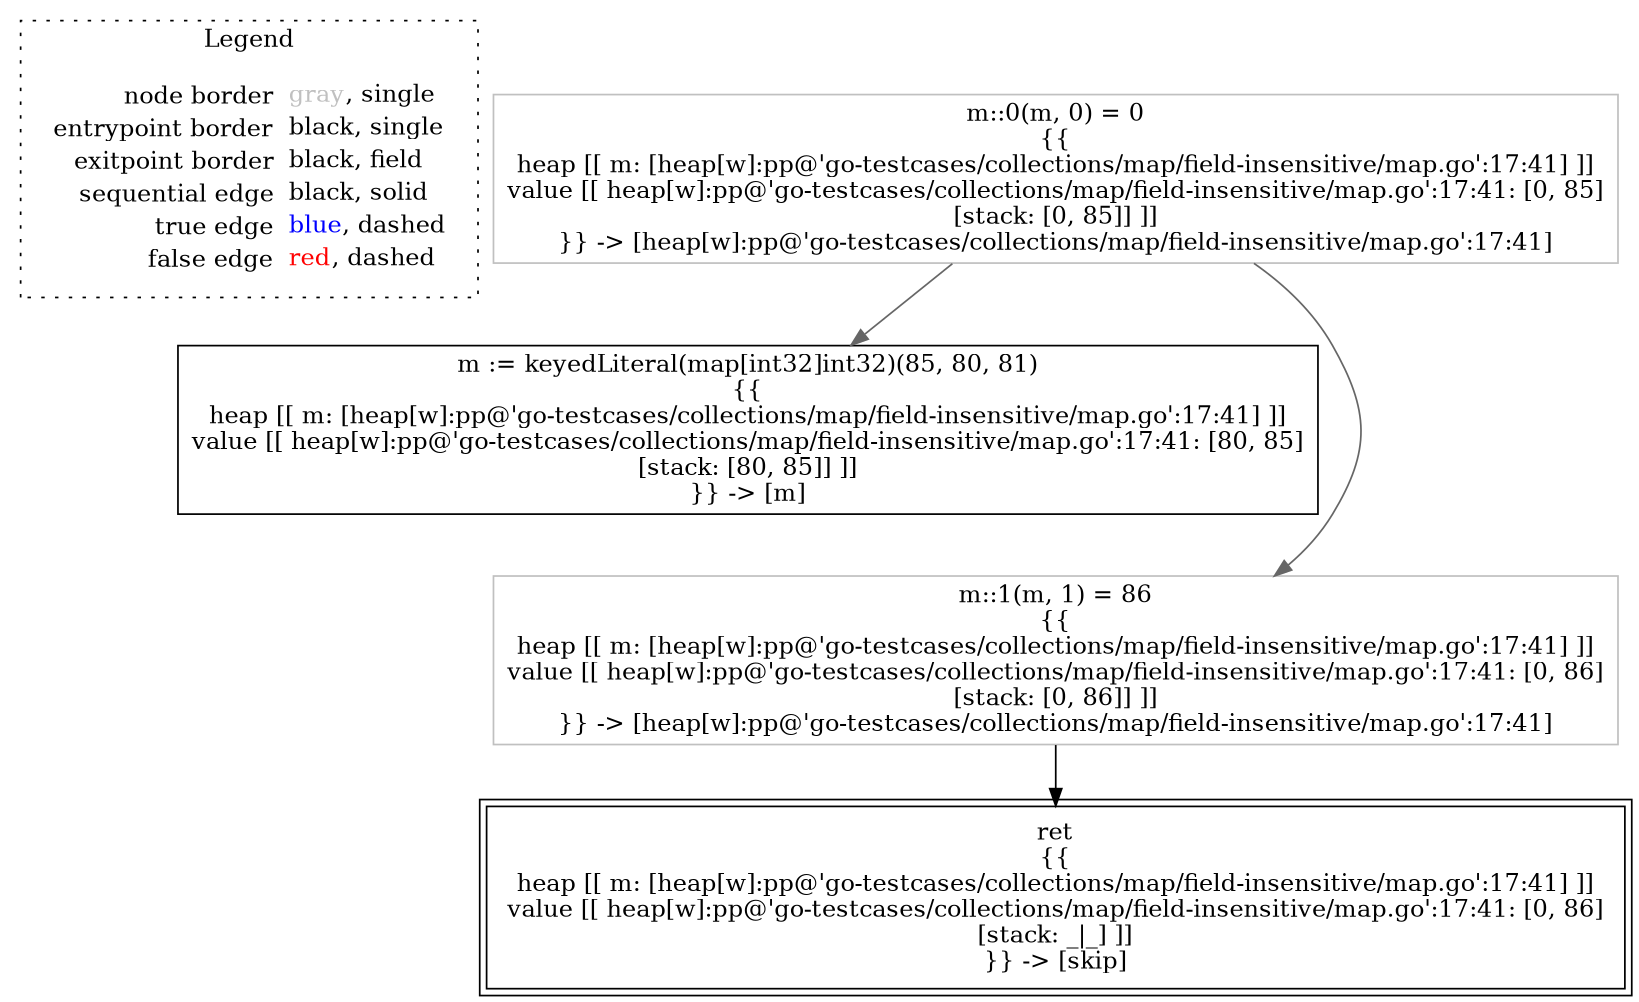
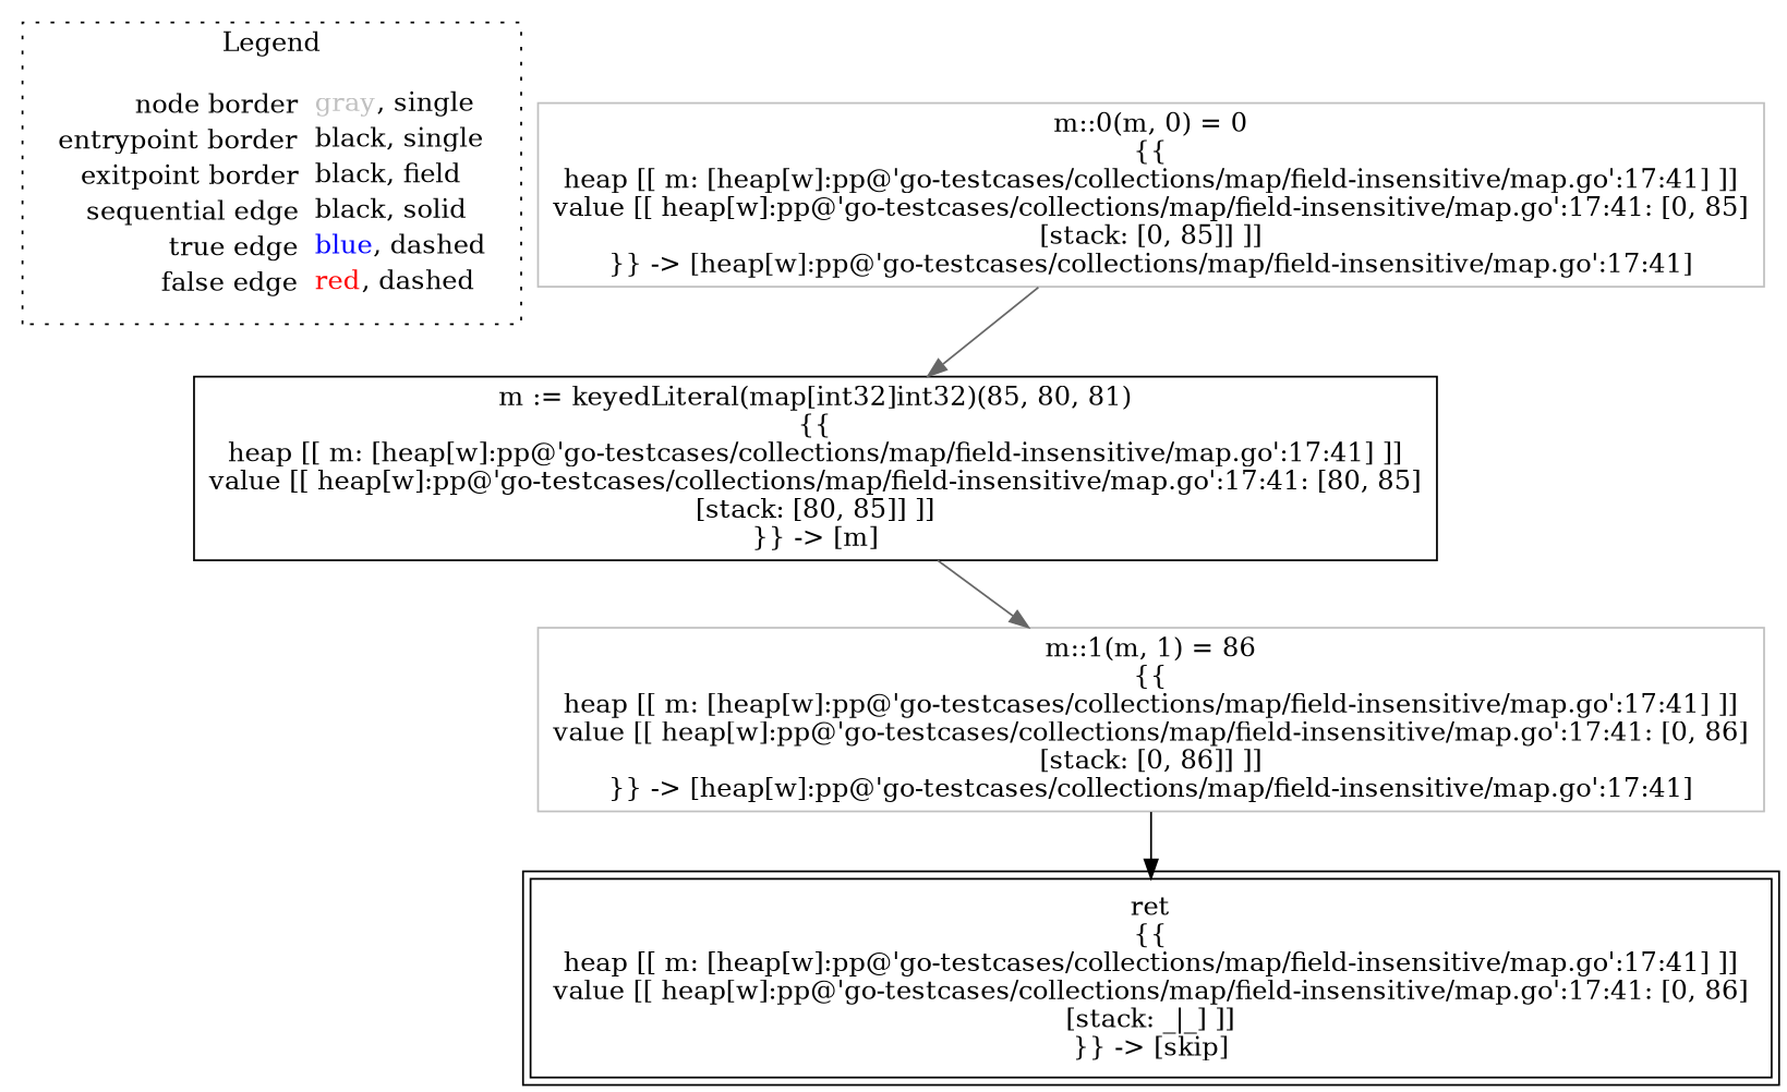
  digraph {
    node [shape=rect color=black]
    edge [color=gray40]
    n1 [label=<<table border="0" cellpadding="2" cellspacing="0" cellborder="0"><tr><td align="right">node border&nbsp;</td><td align="left"><font color="gray">gray</font>, single</td></tr><tr><td align="right">entrypoint border&nbsp;</td><td align="left"><font color="black">black</font>, single</td></tr><tr><td align="right">exitpoint border&nbsp;</td><td align="left"><font color="black">black</font>, field</td></tr><tr><td align="right">sequential edge&nbsp;</td><td align="left"><font color="black">black</font>, solid</td></tr><tr><td align="right">true edge&nbsp;</td><td align="left"><font color="blue">blue</font>, dashed</td></tr><tr><td align="right">false edge&nbsp;</td><td align="left"><font color="red">red</font>, dashed</td></tr></table>> shape=plaintext color=""]
    n2 [label=<m := keyedLiteral(map[int32]int32)(85, 80, 81)<BR/>{{<BR/>heap [[ m: [heap[w]:pp@'go-testcases/collections/map/field-insensitive/map.go':17:41] ]]<BR/>value [[ heap[w]:pp@'go-testcases/collections/map/field-insensitive/map.go':17:41: [80, 85]<BR/>[stack: [80, 85]] ]]<BR/>}} -&gt; [m]>]
    n3 [color=gray label=<m::0(m, 0) = 0<BR/>{{<BR/>heap [[ m: [heap[w]:pp@'go-testcases/collections/map/field-insensitive/map.go':17:41] ]]<BR/>value [[ heap[w]:pp@'go-testcases/collections/map/field-insensitive/map.go':17:41: [0, 85]<BR/>[stack: [0, 85]] ]]<BR/>}} -&gt; [heap[w]:pp@'go-testcases/collections/map/field-insensitive/map.go':17:41]>]
    n4 [color=gray label=<m::1(m, 1) = 86<BR/>{{<BR/>heap [[ m: [heap[w]:pp@'go-testcases/collections/map/field-insensitive/map.go':17:41] ]]<BR/>value [[ heap[w]:pp@'go-testcases/collections/map/field-insensitive/map.go':17:41: [0, 86]<BR/>[stack: [0, 86]] ]]<BR/>}} -&gt; [heap[w]:pp@'go-testcases/collections/map/field-insensitive/map.go':17:41]>]
    n5 [label=<ret<BR/>{{<BR/>heap [[ m: [heap[w]:pp@'go-testcases/collections/map/field-insensitive/map.go':17:41] ]]<BR/>value [[ heap[w]:pp@'go-testcases/collections/map/field-insensitive/map.go':17:41: [0, 86]<BR/>[stack: _|_] ]]<BR/>}} -&gt; [skip]> peripheries=2]
    subgraph cluster_1 {
      label=Legend
      style=dotted
      n1
    }
    n3 -> n2
-   n3 -> n4
+   n2 -> n4
    n4 -> n5 [color=black]
  }
